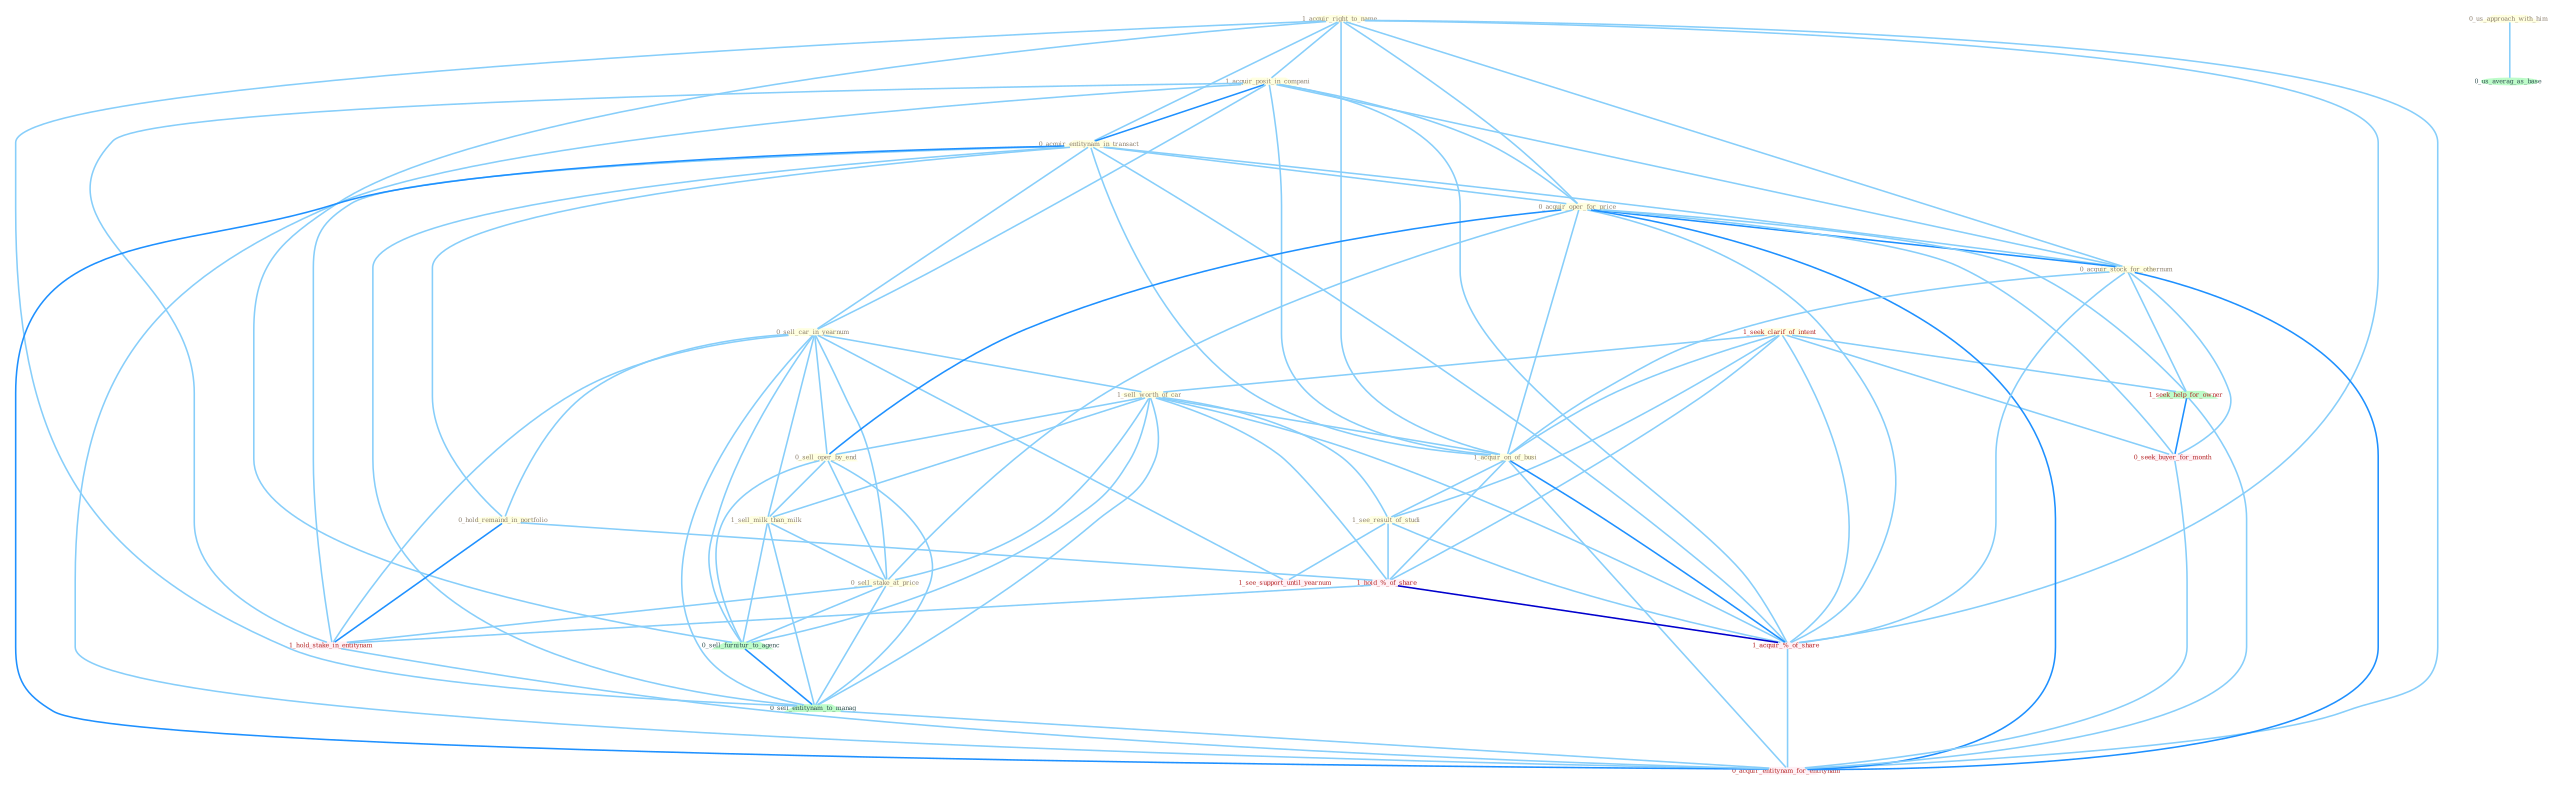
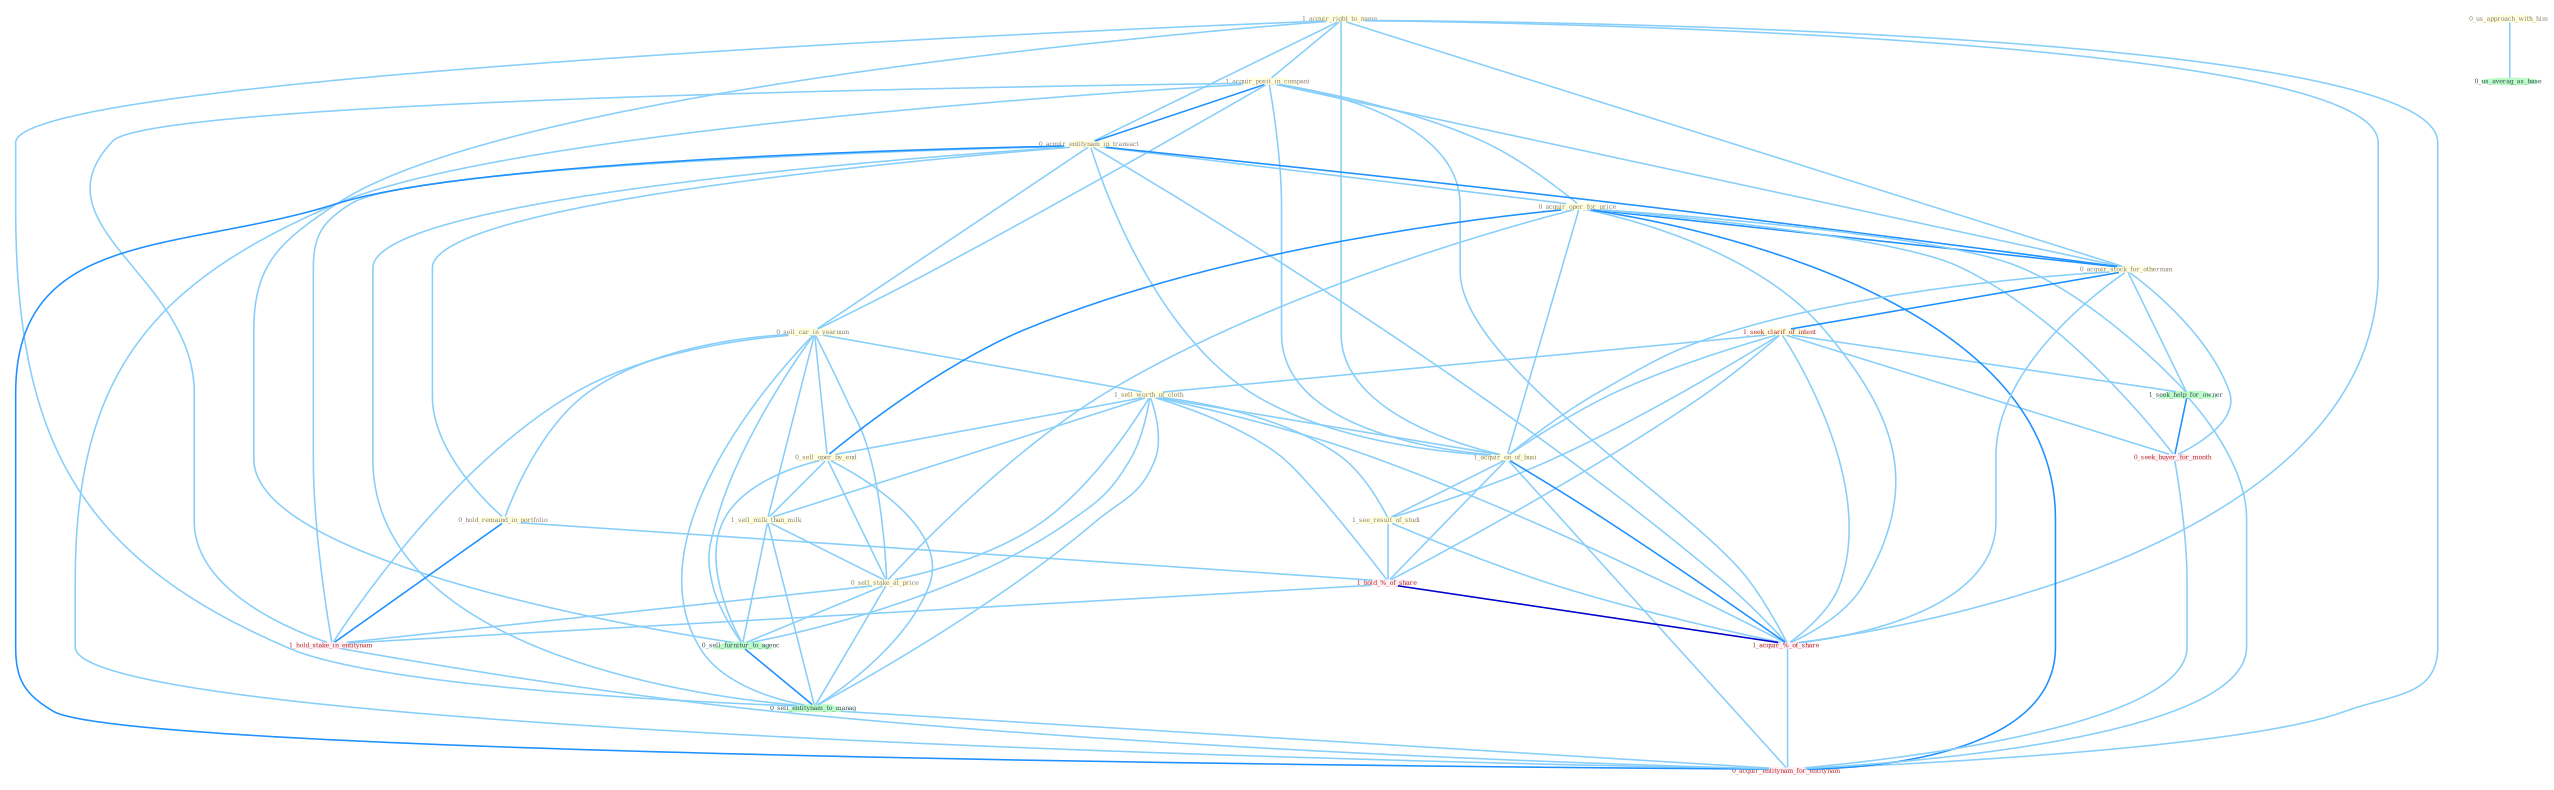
  graph {
    node [color="#ffffe0" fixedsize=true fontcolor="#8b7d6b" fontsize=4 shape=trapezium style=filled]
    edge [color="#87cefa" w=1]
    "1_acquir_right_to_name " [height=.06 shape=ellipse width=.5]
    "1_seek_clarif_of_intent " [fontcolor="#b22222" height=.06 width=.5]
    "1_acquir_posit_in_compani " [height=.06 width=.5]
    "0_acquir_entitynam_in_transact " [height=.06 width=.5]
    "0_sell_car_in_yearnum " [height=.06 width=.5]
    "0_acquir_oper_for_price " [height=.06 width=.5]
    "0_acquir_stock_for_othernum " [height=.06 shape=ellipse width=.5]
-   "1_sell_worth_of_cloth " [height=.06 shape=ellipse width=.5 label="1_sell_worth_of_car"]
+   "1_sell_worth_of_cloth " [height=.06 shape=ellipse width=.5]
    "0_us_approach_with_him " [height=.06 width=.5]
    "1_acquir_on_of_busi " [height=.06 shape=ellipse width=.5]
    "1_see_result_of_studi " [height=.06 width=.5]
    "0_hold_remaind_in_portfolio " [height=.06 shape=ellipse width=.5]
    "0_sell_oper_by_end " [height=.06 width=.5]
    "1_sell_milk_than_milk " [height=.06 width=.5]
    "0_sell_stake_at_price " [height=.06 width=.5]
    "1_hold_%_of_share " [color="#fff0f5" fontcolor="#b22222" height=.06 shape=ellipse width=.5]
    "1_hold_stake_in_entitynam " [color="#fff0f5" fontcolor="#b22222" height=.06 width=.5]
    "0_seek_buyer_for_month " [color="#fff0f5" fontcolor="#b22222" height=.06 shape=ellipse width=.5]
    "1_acquir_%_of_share " [color="#fff0f5" fontcolor="#b22222" height=.06 shape=ellipse width=.5]
-   "1_see_support_until_yearnum " [color="#fff0f5" fontcolor="#b22222" height=.06 shape=ellipse width=.5]
    "0_acquir_entitynam_for_entitynam " [color="#fff0f5" fontcolor="#b22222" height=.06 width=.5]
    "0_sell_furnitur_to_agenc " [color="#BDFCC9" fontcolor="#2f4f4f" height=.06 width=.5]
    "0_sell_entitynam_to_manag " [color="#BDFCC9" fontcolor="#2f4f4f" height=.06 width=.5]
-   "1_seek_help_for_owner " [color="#BDFCC9" fontcolor="#b22222" height=.06 width=.5]
+   "1_seek_help_for_owner " [color="#BDFCC9" fontcolor="#2f4f4f" height=.06 width=.5]
    "0_us_averag_as_base " [color="#BDFCC9" fontcolor="#2f4f4f" height=.06 shape=ellipse width=.5]
    subgraph sub_1 {
      "1_acquir_right_to_name "
      "1_seek_clarif_of_intent "
      "1_acquir_posit_in_compani "
      "0_acquir_entitynam_in_transact "
      "0_sell_car_in_yearnum "
      "0_acquir_oper_for_price "
      "0_acquir_stock_for_othernum "
      "1_sell_worth_of_cloth "
      "0_us_approach_with_him "
      "1_acquir_on_of_busi "
      "1_see_result_of_studi "
      "0_hold_remaind_in_portfolio "
      "0_sell_oper_by_end "
      "1_sell_milk_than_milk "
      "0_sell_stake_at_price "
    }
    subgraph sub_2 {
      "1_hold_%_of_share "
      "1_hold_stake_in_entitynam "
      "0_seek_buyer_for_month "
      "1_acquir_%_of_share "
-     "1_see_support_until_yearnum "
      "0_acquir_entitynam_for_entitynam "
    }
    "1_acquir_right_to_name " -- "1_acquir_posit_in_compani "
    "1_acquir_right_to_name " -- "0_acquir_entitynam_in_transact "
-   "1_acquir_right_to_name " -- "0_acquir_oper_for_price "
    "1_acquir_right_to_name " -- "0_acquir_stock_for_othernum "
    "1_acquir_right_to_name " -- "1_acquir_on_of_busi "
    "1_acquir_right_to_name " -- "1_acquir_%_of_share "
    "1_acquir_right_to_name " -- "0_acquir_entitynam_for_entitynam "
    "1_acquir_right_to_name " -- "0_sell_furnitur_to_agenc "
    "1_acquir_right_to_name " -- "0_sell_entitynam_to_manag "
    "1_seek_clarif_of_intent " -- "1_sell_worth_of_cloth "
    "1_seek_clarif_of_intent " -- "1_acquir_on_of_busi "
    "1_seek_clarif_of_intent " -- "1_see_result_of_studi "
    "1_seek_clarif_of_intent " -- "1_hold_%_of_share "
    "1_seek_clarif_of_intent " -- "0_seek_buyer_for_month "
    "1_seek_clarif_of_intent " -- "1_acquir_%_of_share "
    "1_seek_clarif_of_intent " -- "1_seek_help_for_owner "
    "1_acquir_posit_in_compani " -- "0_acquir_entitynam_in_transact " [color="#1e90ff" w=2]
    "1_acquir_posit_in_compani " -- "0_sell_car_in_yearnum "
    "1_acquir_posit_in_compani " -- "0_acquir_oper_for_price "
    "1_acquir_posit_in_compani " -- "0_acquir_stock_for_othernum "
    "1_acquir_posit_in_compani " -- "1_acquir_on_of_busi "
    "1_acquir_posit_in_compani " -- "1_hold_stake_in_entitynam "
    "1_acquir_posit_in_compani " -- "1_acquir_%_of_share "
    "1_acquir_posit_in_compani " -- "0_acquir_entitynam_for_entitynam "
    "0_acquir_entitynam_in_transact " -- "0_sell_car_in_yearnum "
    "0_acquir_entitynam_in_transact " -- "0_acquir_oper_for_price "
-   "0_acquir_entitynam_in_transact " -- "0_acquir_stock_for_othernum "
+   "0_acquir_entitynam_in_transact " -- "0_acquir_stock_for_othernum " [color="#1e90ff"]
    "0_acquir_entitynam_in_transact " -- "1_acquir_on_of_busi "
    "0_acquir_entitynam_in_transact " -- "0_hold_remaind_in_portfolio "
    "0_acquir_entitynam_in_transact " -- "1_hold_stake_in_entitynam "
    "0_acquir_entitynam_in_transact " -- "1_acquir_%_of_share "
    "0_acquir_entitynam_in_transact " -- "0_acquir_entitynam_for_entitynam " [color="#1e90ff" w=2]
    "0_acquir_entitynam_in_transact " -- "0_sell_entitynam_to_manag "
    "0_sell_car_in_yearnum " -- "1_sell_worth_of_cloth "
    "0_sell_car_in_yearnum " -- "0_hold_remaind_in_portfolio "
    "0_sell_car_in_yearnum " -- "0_sell_oper_by_end "
    "0_sell_car_in_yearnum " -- "1_sell_milk_than_milk "
    "0_sell_car_in_yearnum " -- "0_sell_stake_at_price "
    "0_sell_car_in_yearnum " -- "1_hold_stake_in_entitynam "
-   "0_sell_car_in_yearnum " -- "1_see_support_until_yearnum "
    "0_sell_car_in_yearnum " -- "0_sell_furnitur_to_agenc "
    "0_sell_car_in_yearnum " -- "0_sell_entitynam_to_manag "
    "0_acquir_oper_for_price " -- "0_acquir_stock_for_othernum " [color="#1e90ff" w=2]
    "0_acquir_oper_for_price " -- "1_acquir_on_of_busi "
    "0_acquir_oper_for_price " -- "0_sell_oper_by_end " [color="#1e90ff"]
    "0_acquir_oper_for_price " -- "0_sell_stake_at_price "
    "0_acquir_oper_for_price " -- "0_seek_buyer_for_month "
    "0_acquir_oper_for_price " -- "1_acquir_%_of_share "
    "0_acquir_oper_for_price " -- "0_acquir_entitynam_for_entitynam " [color="#1e90ff" w=2]
    "0_acquir_oper_for_price " -- "1_seek_help_for_owner "
    "0_acquir_stock_for_othernum " -- "1_acquir_on_of_busi "
    "0_acquir_stock_for_othernum " -- "0_seek_buyer_for_month "
    "0_acquir_stock_for_othernum " -- "1_acquir_%_of_share "
-   "0_acquir_stock_for_othernum " -- "0_acquir_entitynam_for_entitynam " [color="#1e90ff" w=2]
+   "0_acquir_stock_for_othernum " -- "1_seek_clarif_of_intent " [color="#1e90ff" w=2]
    "0_acquir_stock_for_othernum " -- "1_seek_help_for_owner "
    "1_sell_worth_of_cloth " -- "1_acquir_on_of_busi "
    "1_sell_worth_of_cloth " -- "1_see_result_of_studi "
    "1_sell_worth_of_cloth " -- "0_sell_oper_by_end "
    "1_sell_worth_of_cloth " -- "1_sell_milk_than_milk "
    "1_sell_worth_of_cloth " -- "0_sell_stake_at_price "
    "1_sell_worth_of_cloth " -- "1_hold_%_of_share "
    "1_sell_worth_of_cloth " -- "1_acquir_%_of_share "
    "1_sell_worth_of_cloth " -- "0_sell_furnitur_to_agenc "
    "1_sell_worth_of_cloth " -- "0_sell_entitynam_to_manag "
    "0_us_approach_with_him " -- "0_us_averag_as_base "
    "1_acquir_on_of_busi " -- "1_see_result_of_studi "
    "1_acquir_on_of_busi " -- "1_hold_%_of_share "
    "1_acquir_on_of_busi " -- "1_acquir_%_of_share " [color="#1e90ff" w=2]
    "1_acquir_on_of_busi " -- "0_acquir_entitynam_for_entitynam "
    "1_see_result_of_studi " -- "1_hold_%_of_share "
    "1_see_result_of_studi " -- "1_acquir_%_of_share "
-   "1_see_result_of_studi " -- "1_see_support_until_yearnum "
    "0_hold_remaind_in_portfolio " -- "1_hold_%_of_share "
    "0_hold_remaind_in_portfolio " -- "1_hold_stake_in_entitynam " [color="#1e90ff" w=2]
    "0_sell_oper_by_end " -- "1_sell_milk_than_milk "
    "0_sell_oper_by_end " -- "0_sell_stake_at_price "
    "0_sell_oper_by_end " -- "0_sell_furnitur_to_agenc "
    "0_sell_oper_by_end " -- "0_sell_entitynam_to_manag "
    "1_sell_milk_than_milk " -- "0_sell_stake_at_price "
    "1_sell_milk_than_milk " -- "0_sell_furnitur_to_agenc "
    "1_sell_milk_than_milk " -- "0_sell_entitynam_to_manag "
    "0_sell_stake_at_price " -- "1_hold_stake_in_entitynam "
    "0_sell_stake_at_price " -- "0_sell_furnitur_to_agenc "
    "0_sell_stake_at_price " -- "0_sell_entitynam_to_manag "
    "1_hold_%_of_share " -- "1_hold_stake_in_entitynam "
    "1_hold_%_of_share " -- "1_acquir_%_of_share " [color="#0000cd" w=3]
    "1_hold_stake_in_entitynam " -- "0_acquir_entitynam_for_entitynam "
    "0_seek_buyer_for_month " -- "0_acquir_entitynam_for_entitynam "
    "1_acquir_%_of_share " -- "0_acquir_entitynam_for_entitynam "
    "0_sell_furnitur_to_agenc " -- "0_sell_entitynam_to_manag " [color="#1e90ff" w=2]
    "0_sell_entitynam_to_manag " -- "0_acquir_entitynam_for_entitynam "
    "1_seek_help_for_owner " -- "0_seek_buyer_for_month " [color="#1e90ff" w=2]
    "1_seek_help_for_owner " -- "0_acquir_entitynam_for_entitynam "
  }
